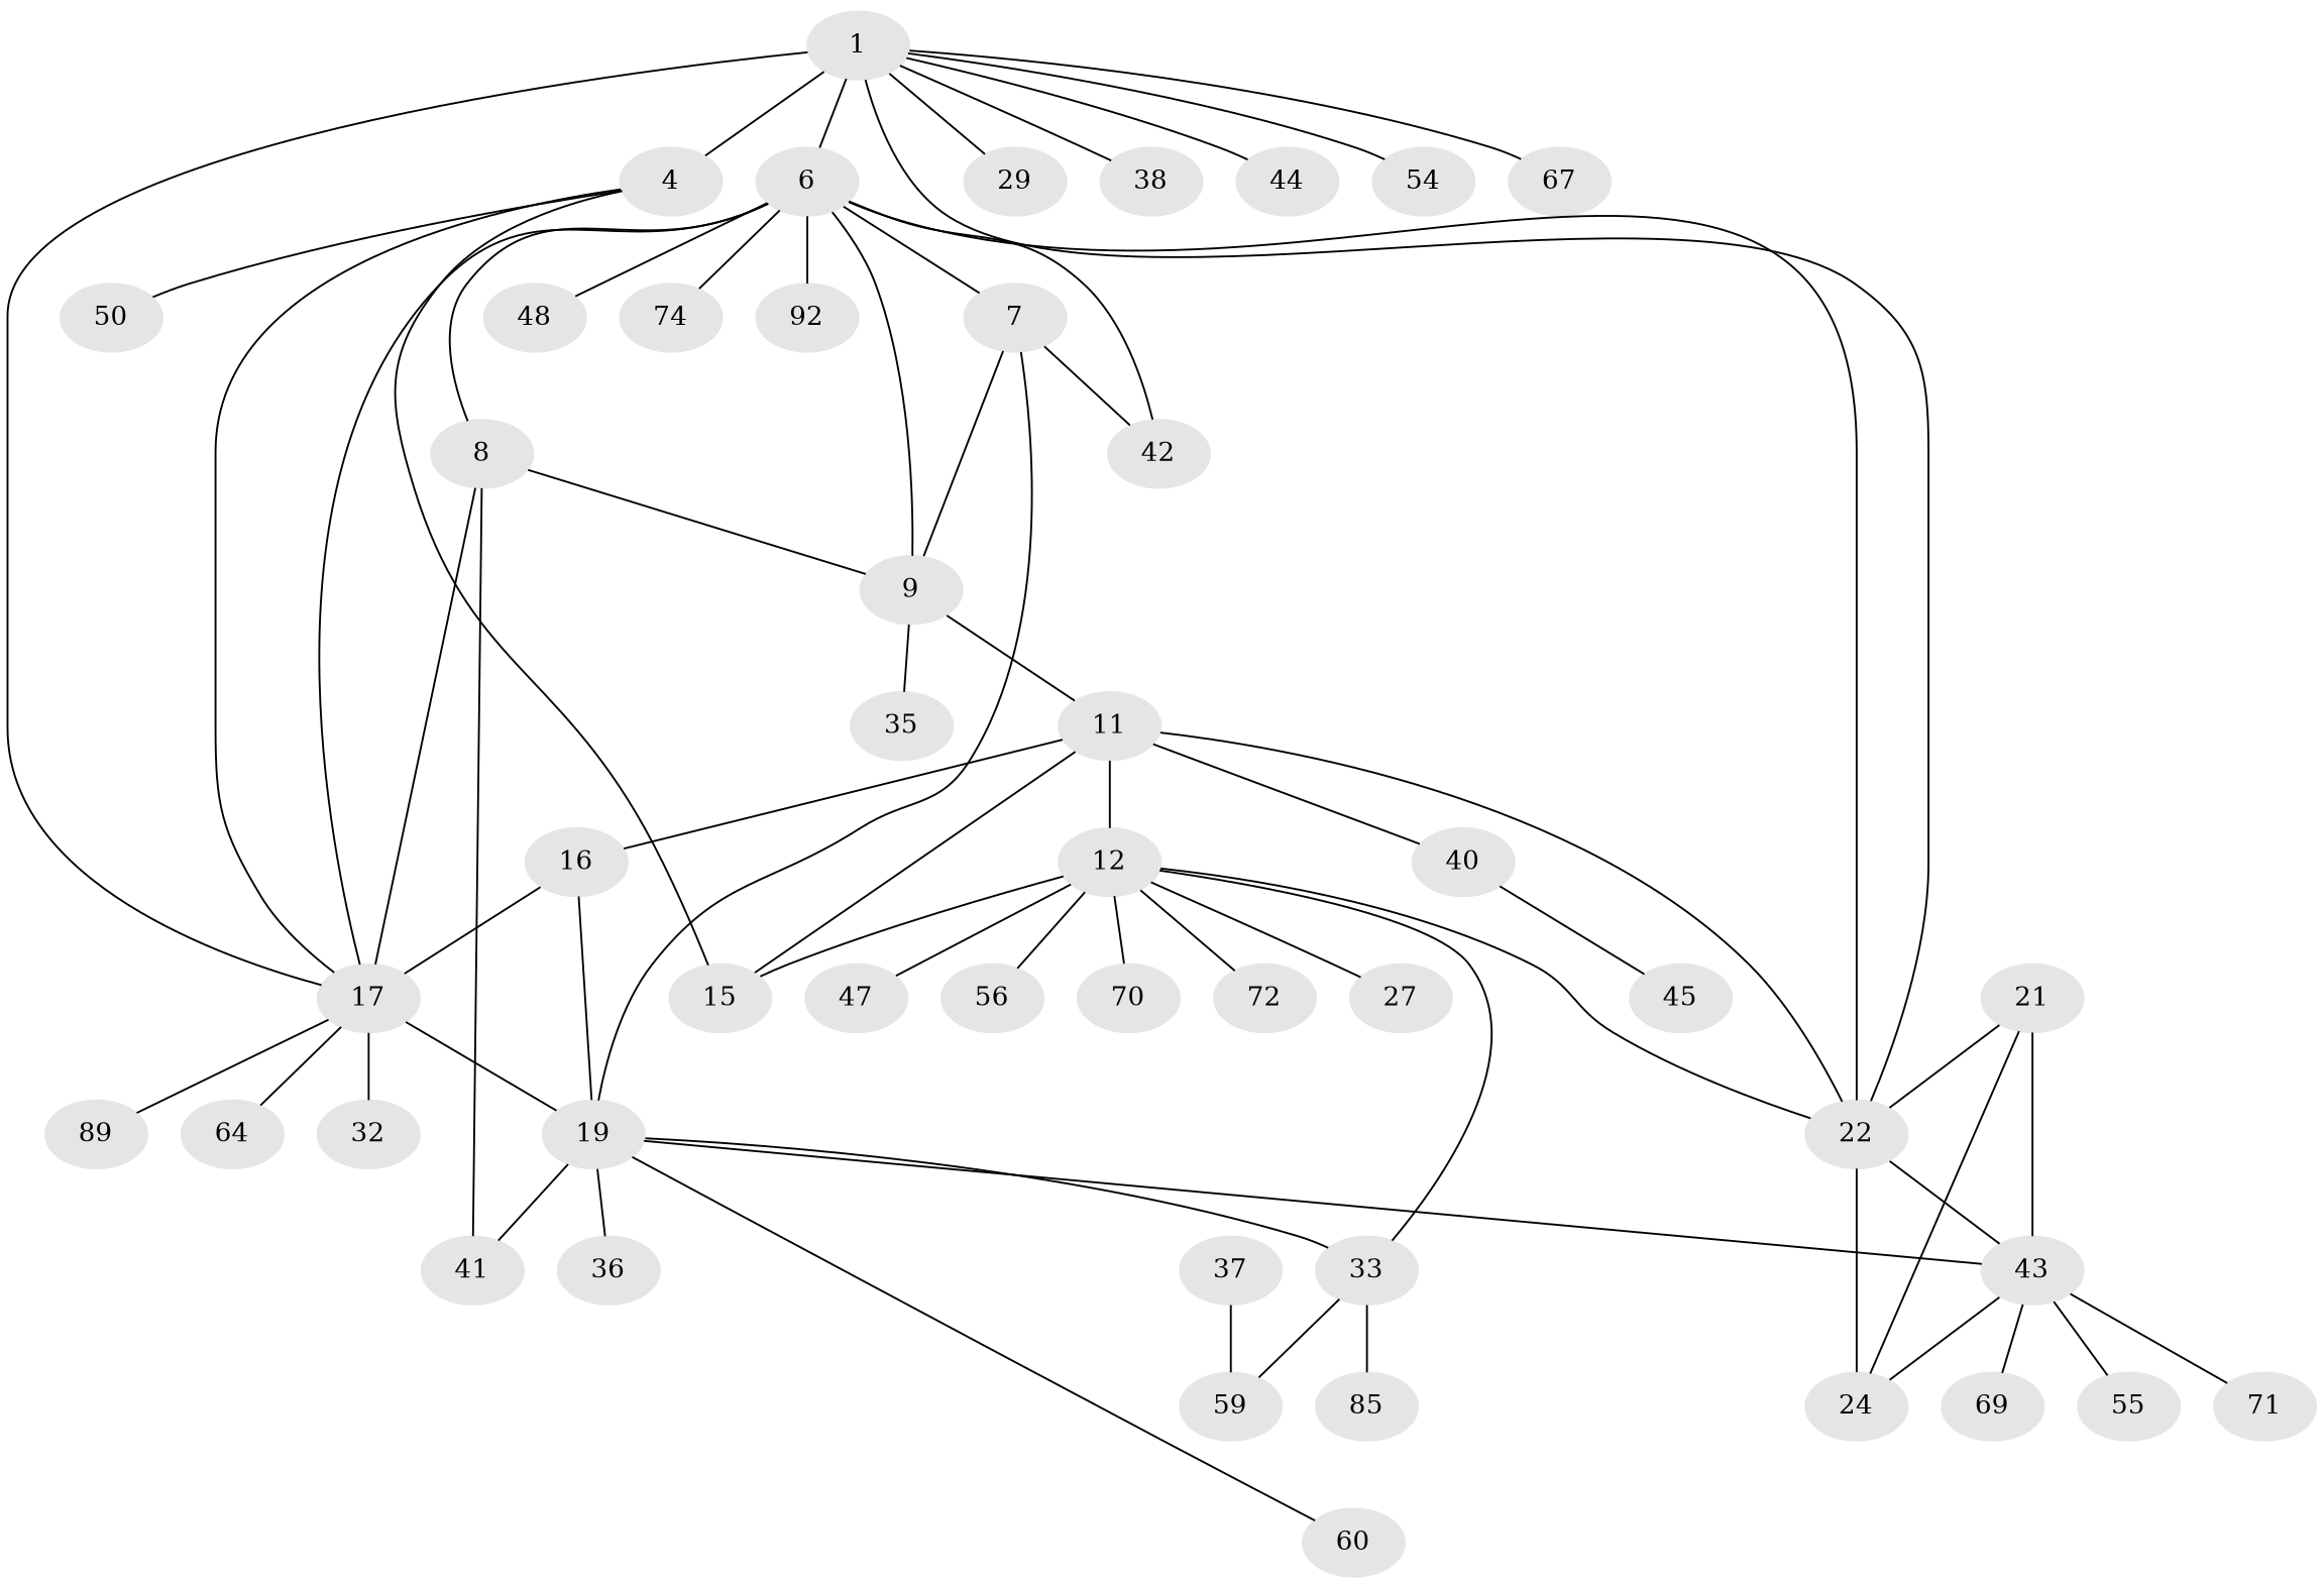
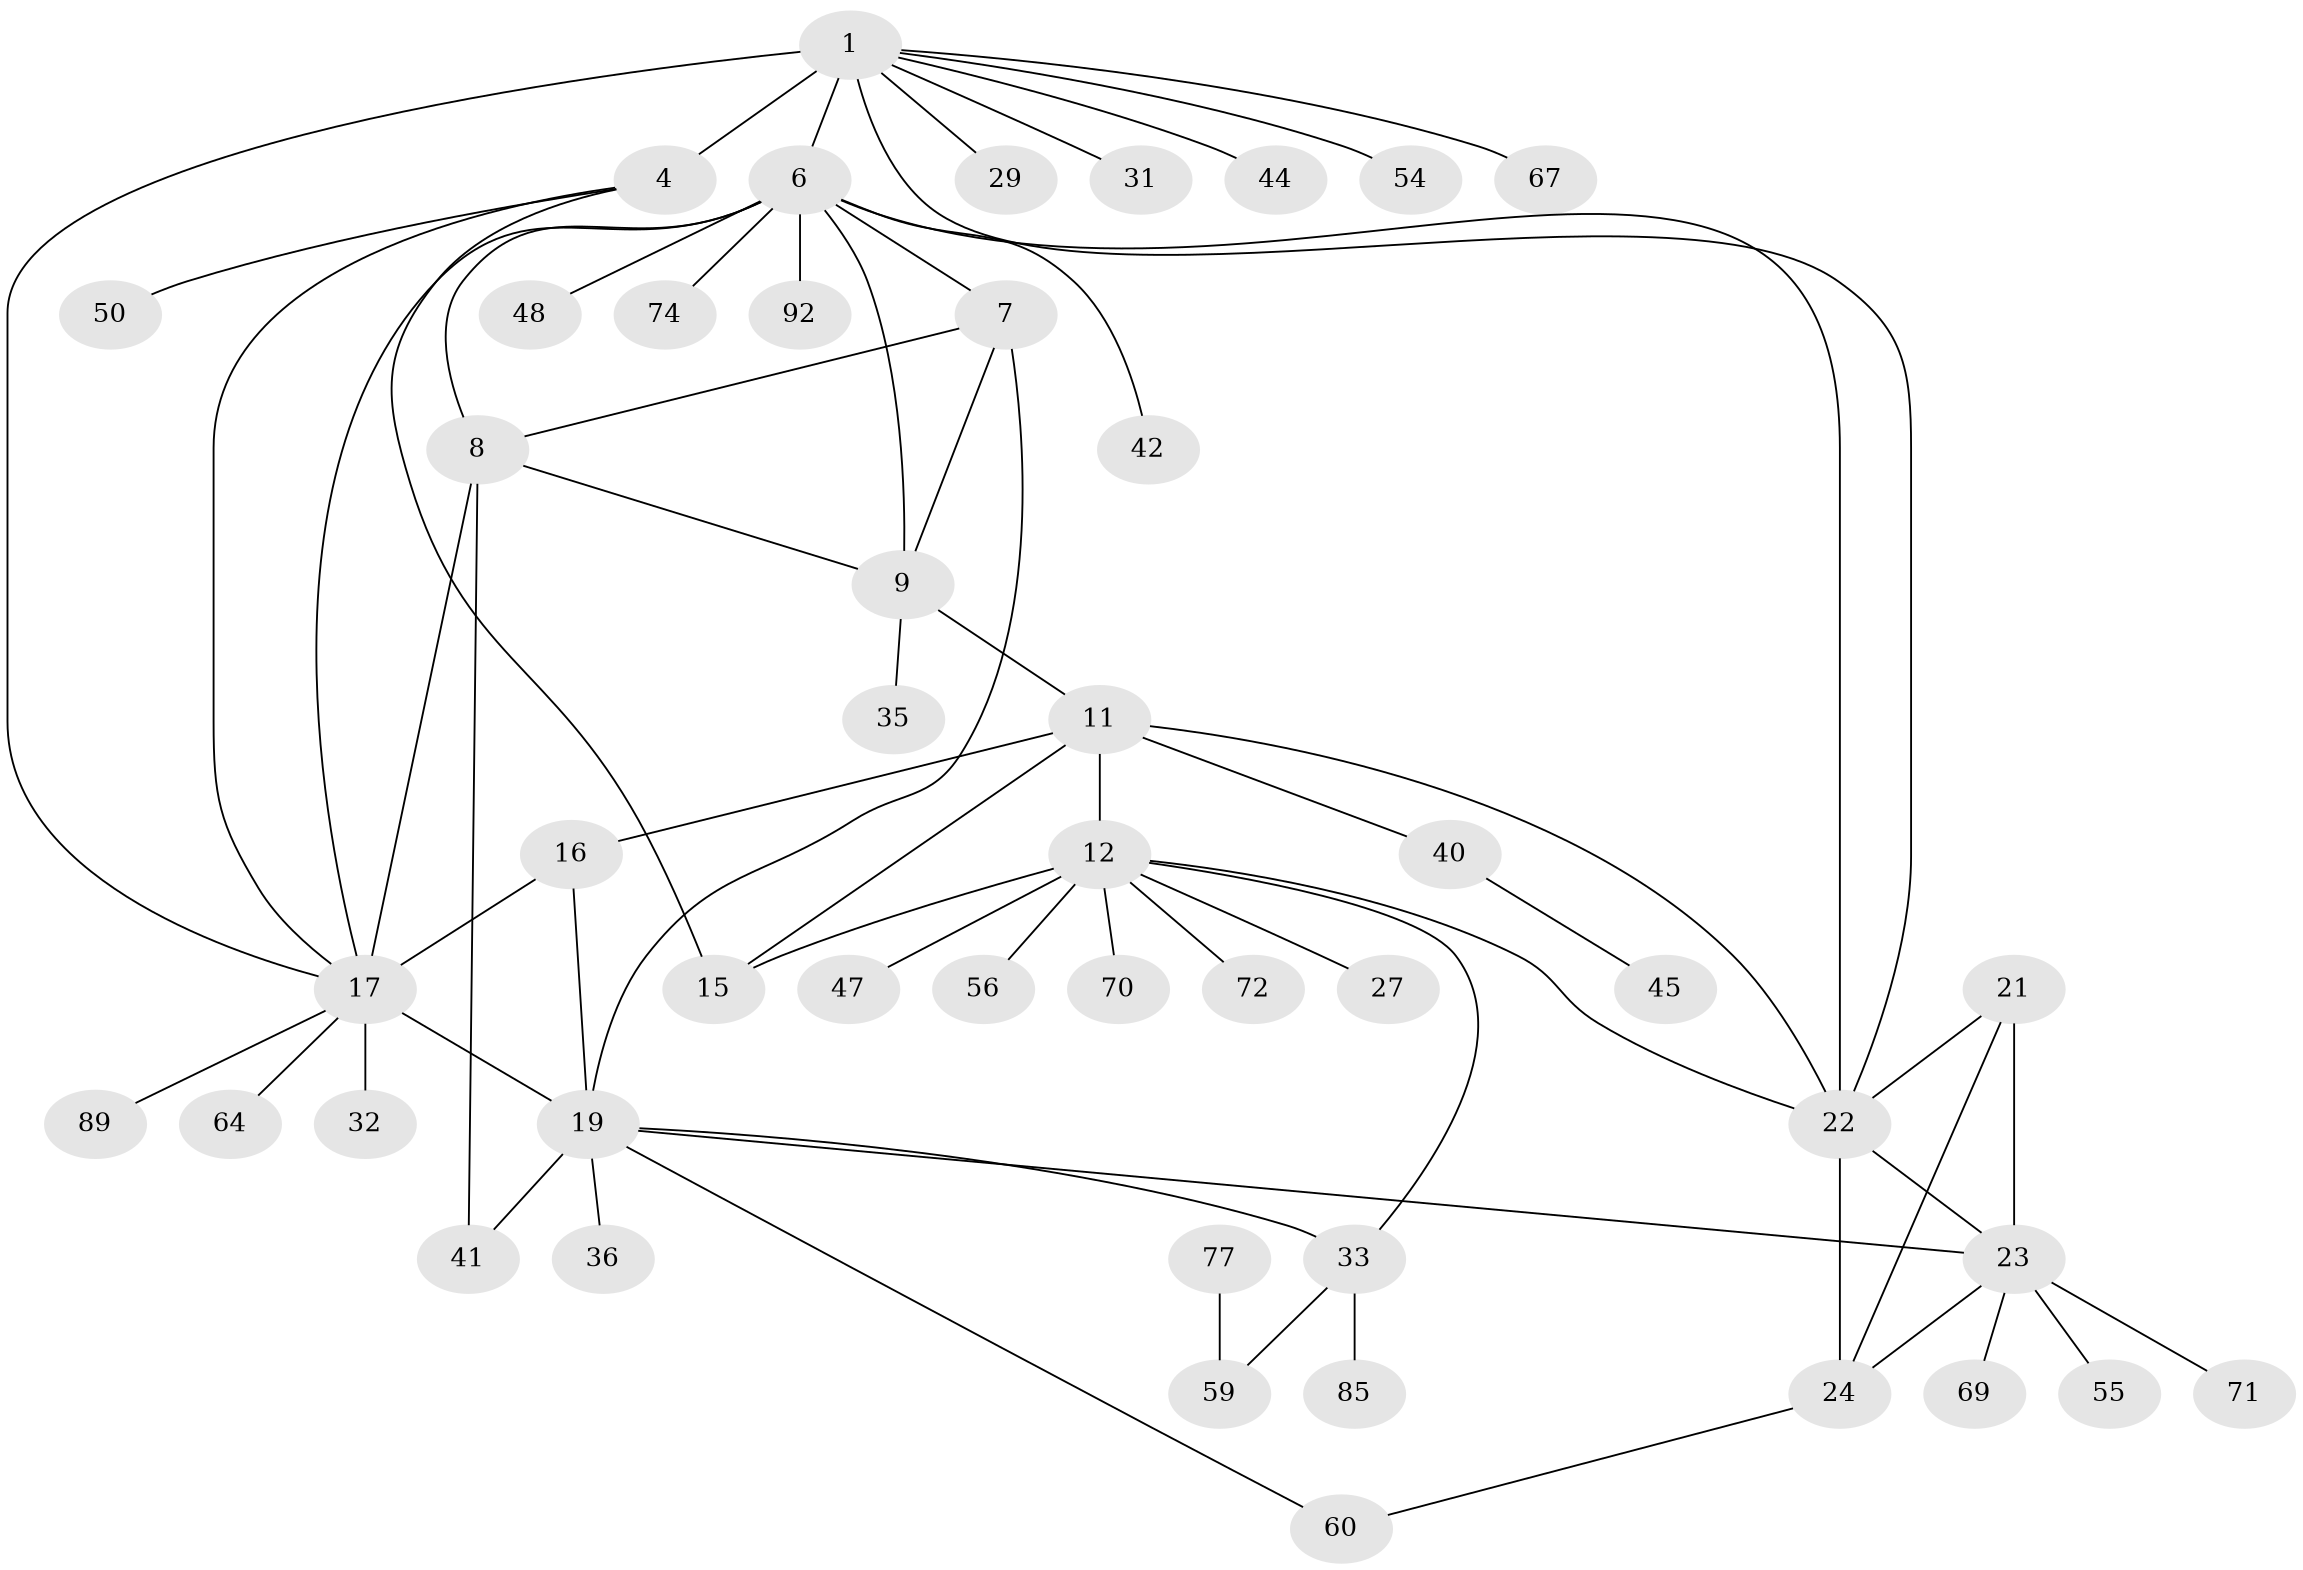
  graph {
    node [color=gray90 style=filled]
    1 [super="+2+5"]
    4
    6 [super="+10+58+28+77+81+91"]
    17 [super="+20+34+84+79+98+101"]
    22 [super="+62+25"]
    29
-   31 [label=38]
+   31
    44
    n9 [label=54]
    67
    15
    50
    7 [super="+65+96+99"]
    8
    9
    42
    48
    74
    92
    19 [super="+71+89+46"]
    32
    n22 [label=89]
    64
-   23 [label=43]
+   23
    24 [super="+88+83+30"]
    41 [super="+57"]
    11 [super="+13+73"]
    35
    33
    36
    60
    12
    16 [super="+18"]
    40 [super="+54"]
    27
    47 [super="+52"]
    56
    70
    72
    45 [super="+53"]
    59
    85
    55 [super="+100"]
    n44 [label=71 super="+78+90"]
    69
    21
-   37 [super="+66"]
+   37 [super="+66" label=77]
    1 -- 4 [weight=4]
    1 -- 6
    1 -- 17
    1 -- 22
    1 -- 29
    1 -- 31
    1 -- 44
    1 -- n9
    1 -- 67
    4 -- 17
    4 -- 15
    4 -- 50
    6 -- 17
    6 -- 22
    6 -- 7 [weight=2]
    6 -- 8 [weight=2]
    6 -- 9 [weight=2]
    6 -- 42
    6 -- 48
    6 -- 74 [weight=2]
    6 -- 92
    17 -- 19 [weight=2]
    17 -- 32
    17 -- n22
    17 -- 64
    22 -- 23 [weight=2]
    22 -- 24 [weight=2]
-   7 -- 42
+   7 -- 8
    7 -- 9
    7 -- 19
    8 -- 17
    8 -- 9
    8 -- 41
    9 -- 11
    9 -- 35
    19 -- 23
    19 -- 41
    19 -- 33
    19 -- 36
    19 -- 60
    23 -- 24
    23 -- 55
    23 -- n44
    23 -- 69
+   24 -- 60
    11 -- 22
    11 -- 15 [weight=3]
    11 -- 12 [weight=3]
    11 -- 16
    11 -- 40
    33 -- 59
    33 -- 85
    12 -- 22
    12 -- 15
    12 -- 33
    12 -- 27
    12 -- 47
    12 -- 56
    12 -- 70
    12 -- 72
    16 -- 17 [weight=4]
    16 -- 19 [weight=2]
    40 -- 45
    21 -- 22 [weight=2]
    21 -- 23
    21 -- 24
    37 -- 59
  }
